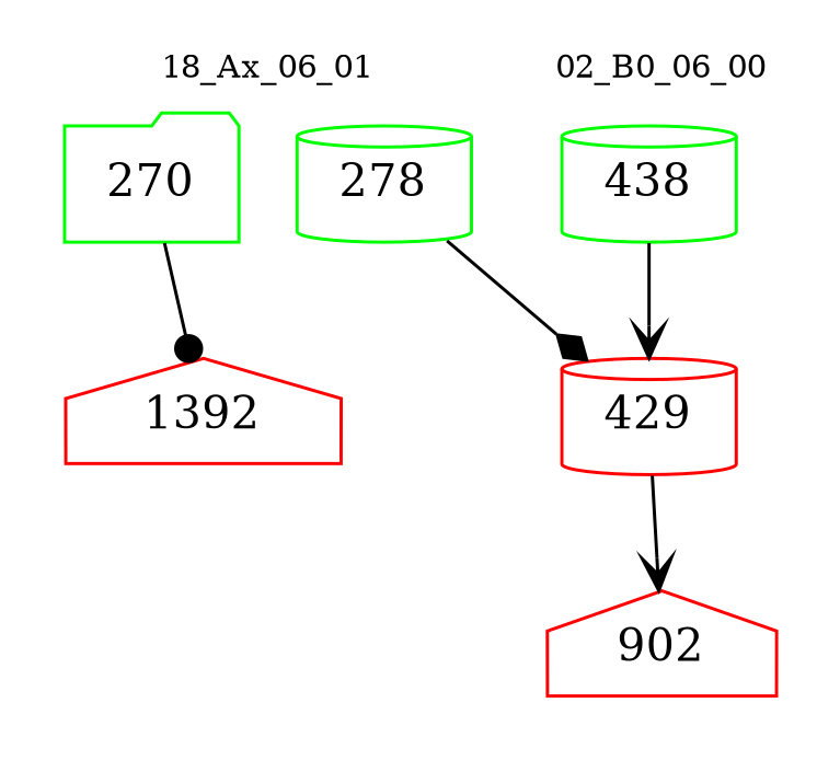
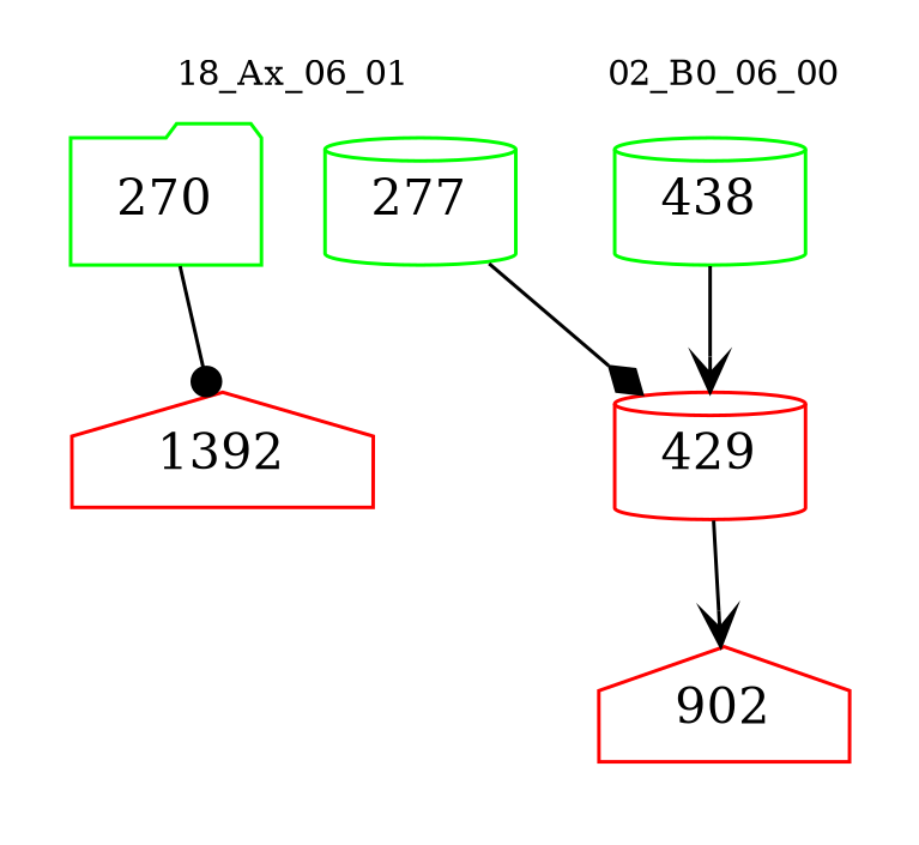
  digraph {
    node [color=green shape=cylinder]
    edge [arrowhead=vee color=black]
-   n1 [label=278]
+   n1 [label=277]
    n2 [label=270 shape=folder]
    n3 [color=red label=1392 shape=house]
    n4 [label=438]
    n5 [color=red label=429]
    n6 [color=red label=902 shape=house]
    subgraph cluster_1 {
      color=white
      fontsize=10
      label="18_Ax_06_01"
      n1
      n2
      n3
    }
    subgraph cluster_2 {
      color=white
      fontsize=10
      label="02_B0_06_00"
      n4
      n5
      n6
    }
    n1 -> n5 [arrowhead=diamond]
    n2 -> n3 [arrowhead=dot]
    n4 -> n5
    n5 -> n6
  }
